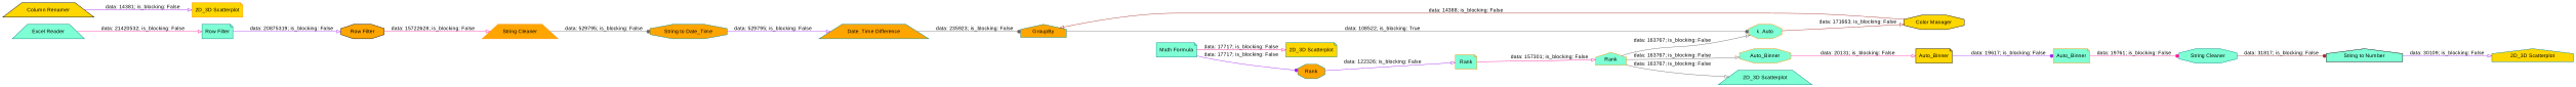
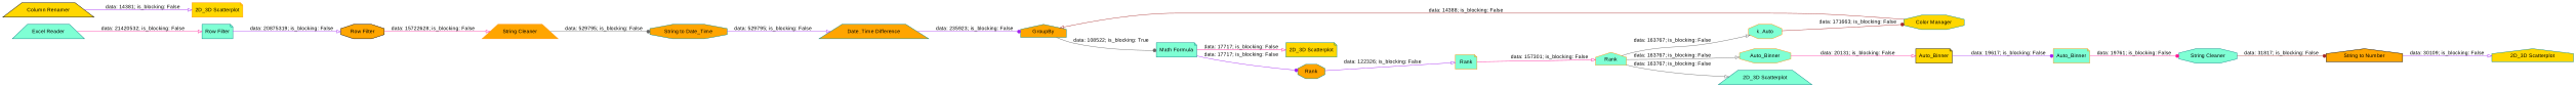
  digraph {
    fontname="Liberation Sans"
    rankdir=LR
    node [color=teal fillcolor=aquamarine fontname="Liberation Sans" shape=note style=filled]
    edge [arrowhead=onormal color=purple fontname="Liberation Sans"]
    n1 [label="Row Filter"]
    n2 [color=black fillcolor=orange label="Row Filter" shape=octagon]
    n3 [color=darkorange fillcolor=orange label="String Cleaner" shape=trapezium]
    n4 [color=black fillcolor=gold label=Auto_Binner]
    n5 [color=darkorange label=Auto_Binner]
    n6 [label="String Cleaner" shape=octagon]
    n7 [color=darkorange label=Rank]
    n8 [color=darkorange label=Rank shape=house]
    n9 [color=darkorange label=k_Auto shape=octagon]
    n10 [color=darkorange label=Auto_Binner shape=octagon]
    n11 [label="2D_3D Scatterplot" shape=trapezium]
-   n12 [color=black fillcolor=gold label="Color Manager" shape=octagon]
+   n12 [fillcolor=gold label="Color Manager" shape=octagon]
    n13 [fillcolor=orange label=GroupBy shape=house]
    n14 [color=black fillcolor=gold label="Column Renamer" shape=trapezium]
    n15 [color=darkorange fillcolor=gold label="2D_3D Scatterplot"]
    n16 [fillcolor=gold label="2D_3D Scatterplot"]
    n17 [fillcolor=orange label="String to Date_Time" shape=octagon]
    n18 [fillcolor=orange label="Date_Time Difference" shape=trapezium]
    n19 [label="Math Formula"]
    n20 [fillcolor=orange label=Rank shape=octagon]
-   n21 [color=black label="String to Number" shape=house]
+   n21 [color=black fillcolor=orange label="String to Number" shape=house]
    n22 [fillcolor=gold label="2D_3D Scatterplot" shape=house]
    n23 [label="Excel Reader" shape=trapezium]
    n1 -> n2 [label="data: 20875319; is_blocking: False"]
    n2 -> n3 [color=deeppink label="data: 15722628; is_blocking: False"]
    n3 -> n17 [arrowhead=dot color=gray40 label="data: 529795; is_blocking: False"]
    n4 -> n5 [arrowhead=dot label="data: 19617; is_blocking: False"]
    n5 -> n6 [arrowhead=dot color=deeppink label="data: 19761; is_blocking: False"]
    n6 -> n21 [arrowhead=dot color=brown label="data: 31817; is_blocking: False"]
    n7 -> n8 [color=deeppink label="data: 157301; is_blocking: False"]
    n8 -> n9 [color=gray40 label="data: 163767; is_blocking: False"]
    n8 -> n10 [color=gray40 label="data: 163767; is_blocking: False"]
    n8 -> n11 [color=gray40 label="data: 163767; is_blocking: False"]
-   n9 -> n12 [color=brown label="data: 171663; is_blocking: False"]
+   n9 -> n12 [arrowhead=dot color=brown label="data: 171663; is_blocking: False"]
    n10 -> n4 [color=deeppink label="data: 20131; is_blocking: False"]
    n12 -> n13 [color=brown label="data: 14388; is_blocking: False"]
-   n13 -> n9 [arrowhead=dot color=gray40 label="data: 108522; is_blocking: True"]
+   n13 -> n19 [arrowhead=dot color=gray40 label="data: 108522; is_blocking: True"]
    n14 -> n15 [label="data: 14381; is_blocking: False"]
    n17 -> n18 [label="data: 529795; is_blocking: False"]
-   n18 -> n13 [arrowhead=dot color=gray40 label="data: 235923; is_blocking: False"]
+   n18 -> n13 [arrowhead=dot label="data: 235923; is_blocking: False"]
    n19 -> n16 [color=deeppink label="data: 17717; is_blocking: False"]
    n19 -> n20 [arrowhead=dot label="data: 17717; is_blocking: False"]
    n20 -> n7 [label="data: 122326; is_blocking: False"]
    n21 -> n22 [label="data: 30109; is_blocking: False"]
    n23 -> n1 [color=deeppink label="data: 21420532; is_blocking: False"]
  }
